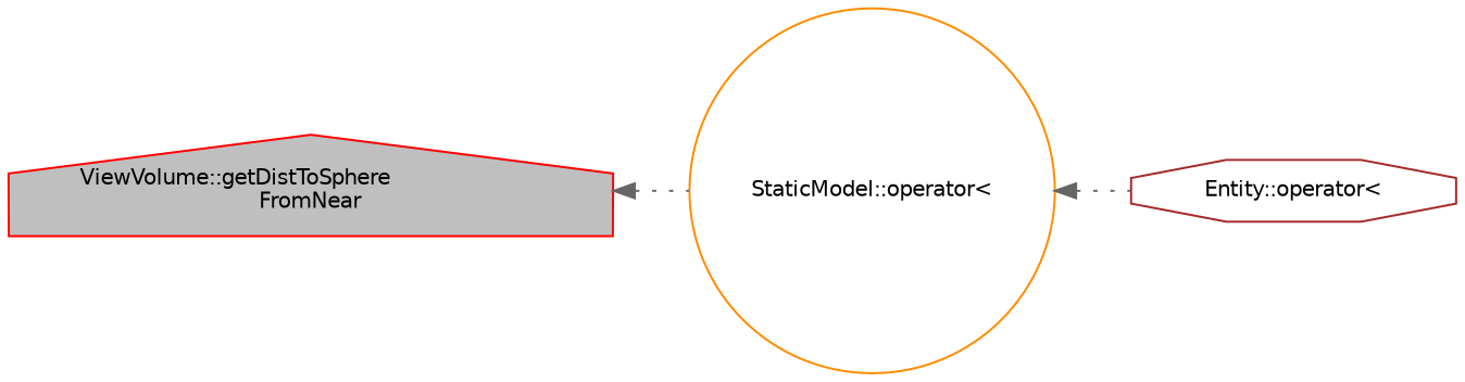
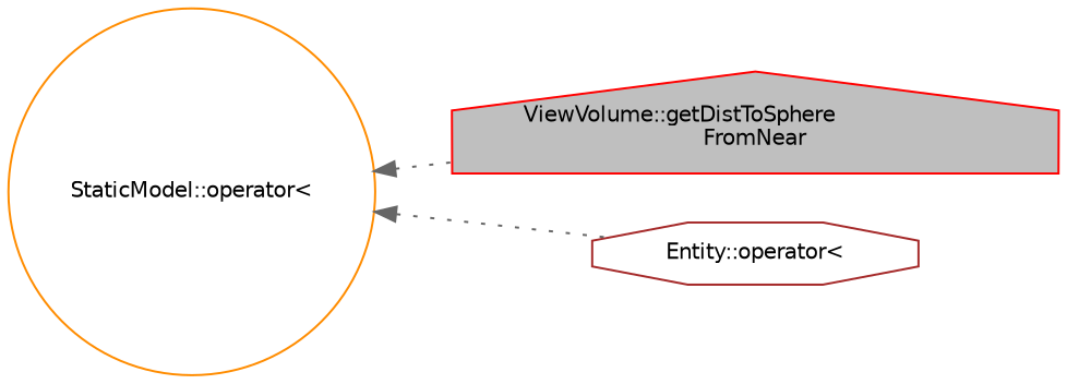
  digraph {
    rankdir=LR
    node [fillcolor=white fontname=Helvetica fontsize=10 style=filled]
    edge [color=gray40 dir=back fontname=Helvetica fontsize=10 labelfontname=Helvetica labelfontsize=10 style=dotted]
    n1 [color=red fillcolor=grey75 fontcolor=black height=0.2 label="ViewVolume::getDistToSphere\lFromNear" shape=house width=0.4]
    n2 [color=darkorange height=0.2 label="StaticModel::operator\<" shape=circle width=0.4]
    n3 [color=brown height=0.2 label="Entity::operator\<" shape=octagon width=0.4]
-   n1 -> n2
+   n2 -> n1
    n2 -> n3
  }
